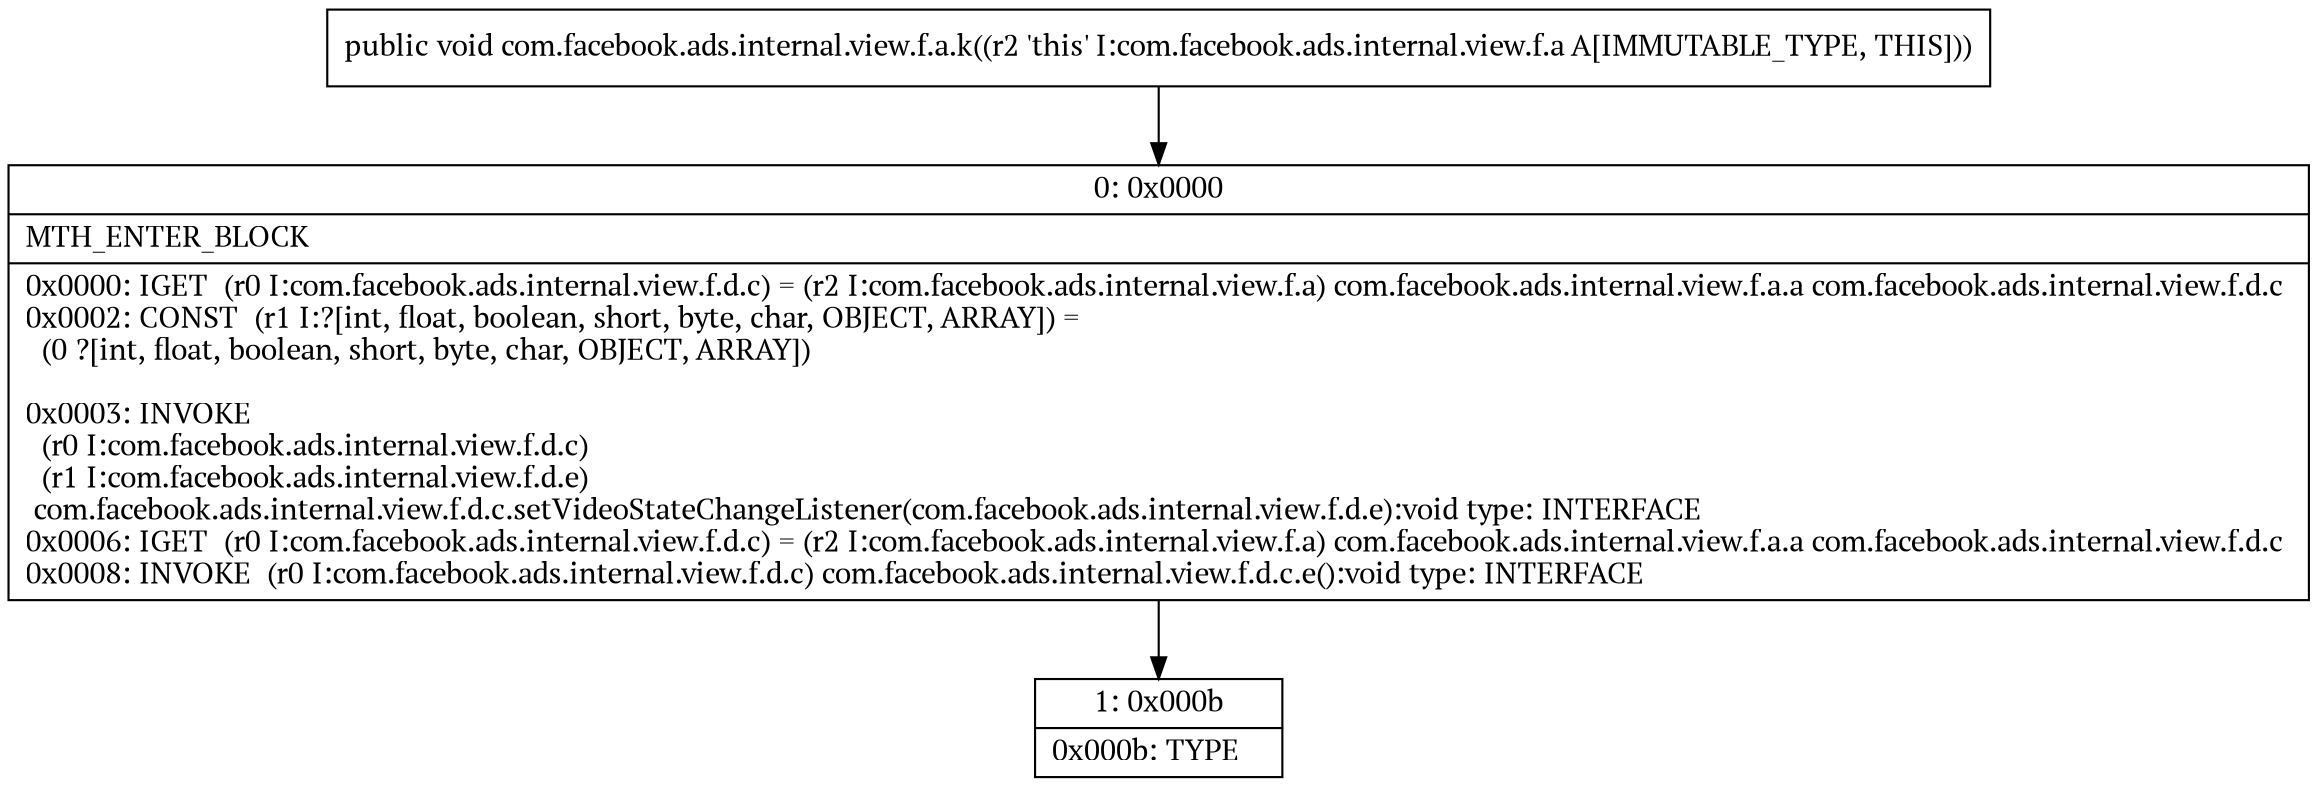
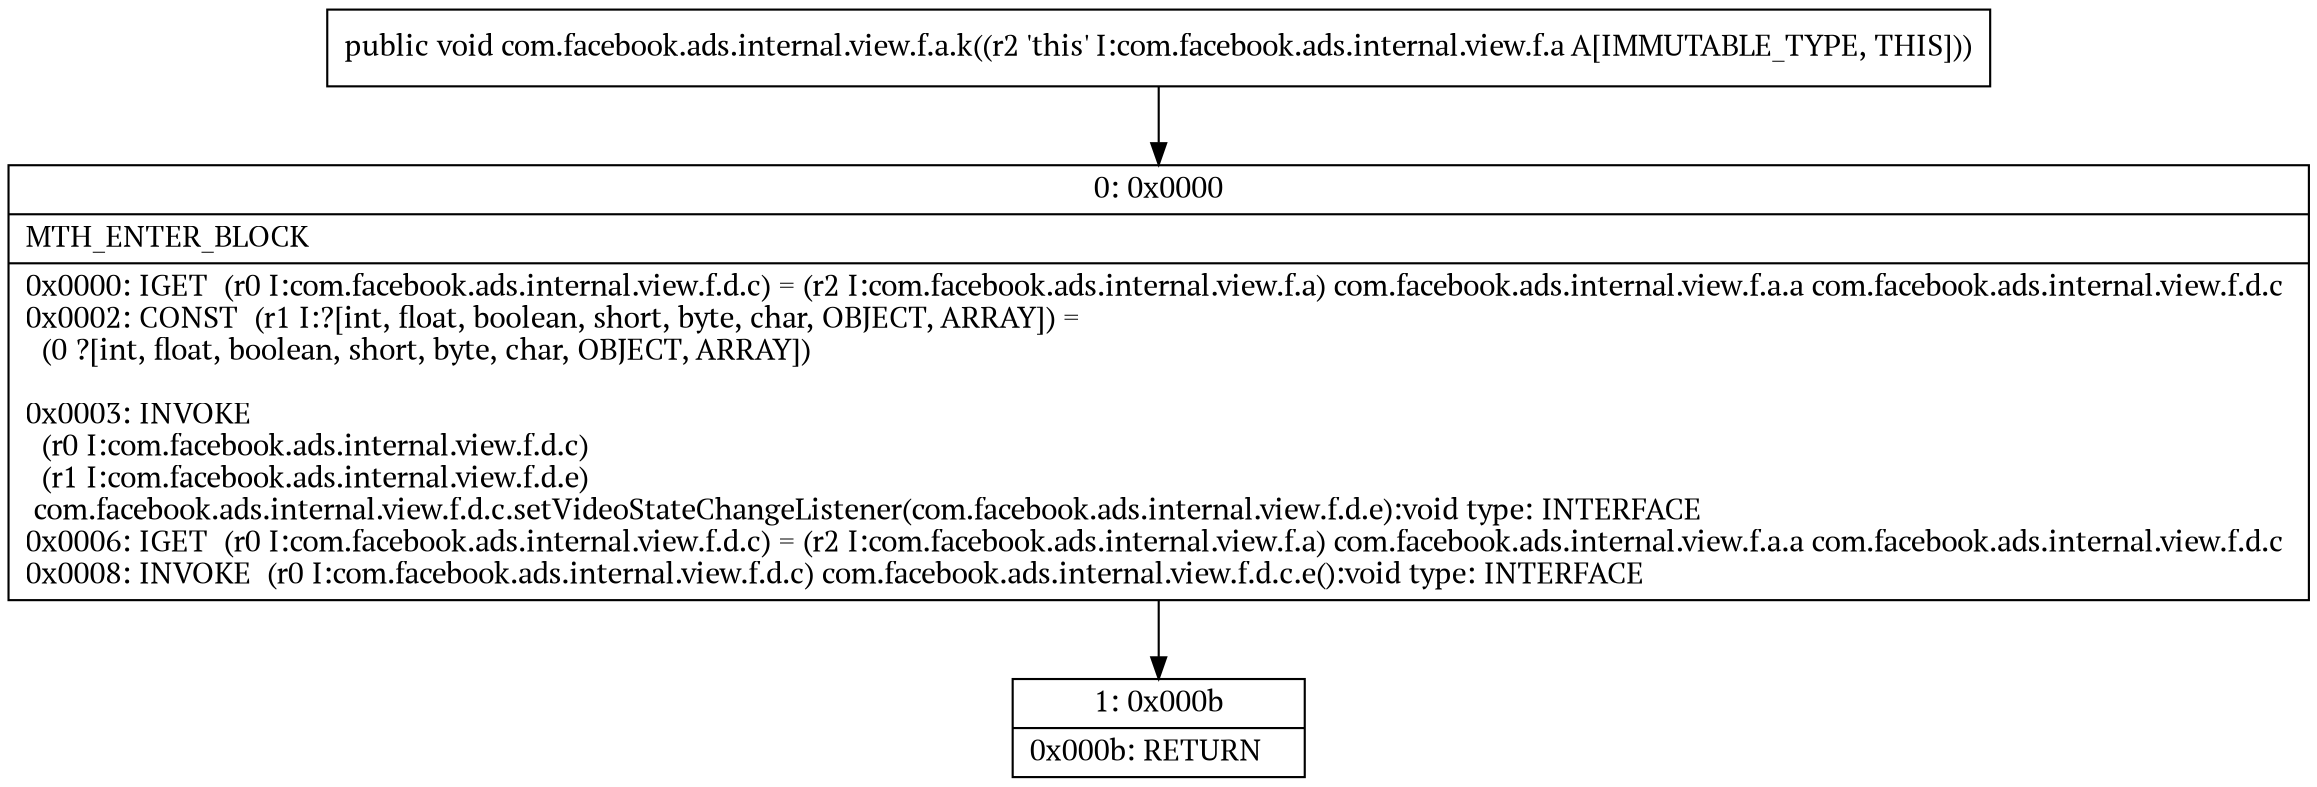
  digraph {
    fontname="PT Serif"
    node [shape=record fontname="PT Serif"]
    edge [fontname="PT Serif"]
    n1 [label="{0\:\ 0x0000|MTH_ENTER_BLOCK\l|0x0000: IGET  (r0 I:com.facebook.ads.internal.view.f.d.c) = (r2 I:com.facebook.ads.internal.view.f.a) com.facebook.ads.internal.view.f.a.a com.facebook.ads.internal.view.f.d.c \l0x0002: CONST  (r1 I:?[int, float, boolean, short, byte, char, OBJECT, ARRAY]) = \l  (0 ?[int, float, boolean, short, byte, char, OBJECT, ARRAY])\l \l0x0003: INVOKE  \l  (r0 I:com.facebook.ads.internal.view.f.d.c)\l  (r1 I:com.facebook.ads.internal.view.f.d.e)\l com.facebook.ads.internal.view.f.d.c.setVideoStateChangeListener(com.facebook.ads.internal.view.f.d.e):void type: INTERFACE \l0x0006: IGET  (r0 I:com.facebook.ads.internal.view.f.d.c) = (r2 I:com.facebook.ads.internal.view.f.a) com.facebook.ads.internal.view.f.a.a com.facebook.ads.internal.view.f.d.c \l0x0008: INVOKE  (r0 I:com.facebook.ads.internal.view.f.d.c) com.facebook.ads.internal.view.f.d.c.e():void type: INTERFACE \l}"]
-   n2 [label="{1\:\ 0x000b|0x000b: TYPE   \l}"]
+   n2 [label="{1\:\ 0x000b|0x000b: RETURN   \l}"]
    n3 [label="{public void com.facebook.ads.internal.view.f.a.k((r2 'this' I:com.facebook.ads.internal.view.f.a A[IMMUTABLE_TYPE, THIS])) }"]
    n1 -> n2
    n3 -> n1
  }
